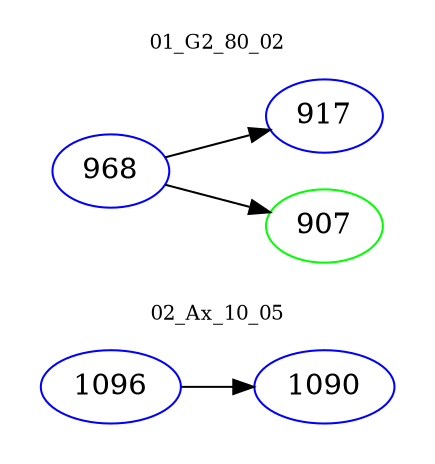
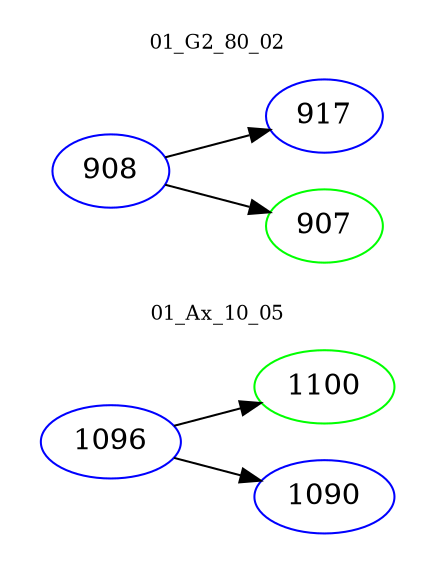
  digraph {
    rankdir=LR
    node [color=blue]
    edge [color=black]
    n1 [label=1096]
    n2 [label=1090]
-   n4 [label=968]
+   n3 [color=green label=1100]
+   n4 [label=908]
    n5 [color=green label=907]
    n6 [label=917]
    subgraph cluster_1 {
      color=white
      fontsize=10
-     label="02_Ax_10_05"
+     label="01_Ax_10_05"
      n1
      n2
+     n3
    }
    subgraph cluster_2 {
      color=white
      fontsize=10
      label="01_G2_80_02"
      n4
      n5
      n6
    }
    n1 -> n2
+   n1 -> n3
    n4 -> n5
    n4 -> n6
  }
